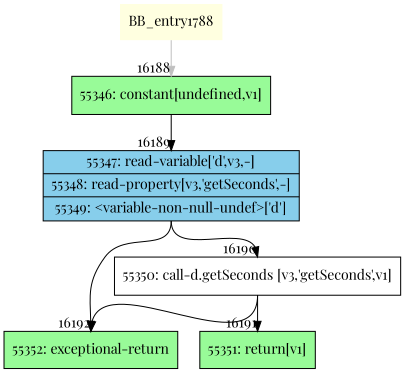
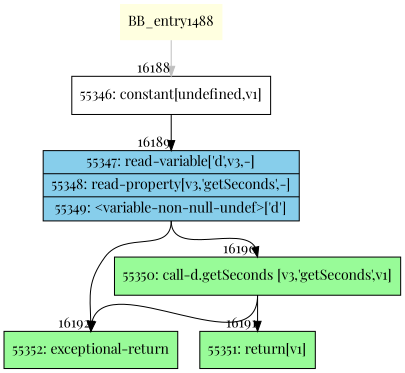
  digraph {
    fontname="Playfair Display"
    rankdir=TD
    node [fillcolor=white fontname="Playfair Display" shape=record style=filled]
    edge [fontname="Playfair Display" headport=n tailport=s]
-   BB_entry1488 [fillcolor=lightyellow shape=none label=BB_entry1788]
-   n2 [fillcolor=palegreen label="{55346: constant[undefined,v1]}"]
+   BB_entry1488 [fillcolor=lightyellow shape=none]
+   n2 [label="{55346: constant[undefined,v1]}"]
    n3 [fillcolor=skyblue label="{55347: read-variable['d',v3,-]|55348: read-property[v3,'getSeconds',-]|55349: \<variable-non-null-undef\>['d']}"]
-   n4 [label="{55350: call-d.getSeconds [v3,'getSeconds',v1]}"]
+   n4 [fillcolor=palegreen label="{55350: call-d.getSeconds [v3,'getSeconds',v1]}"]
    n5 [fillcolor=palegreen label="{55352: exceptional-return}"]
    n6 [fillcolor=palegreen label="{55351: return[v1]}"]
    BB_entry1488 -> n2 [color=gray headlabel="    16188"]
    n2 -> n3 [headlabel="      16189"]
    n3 -> n4 [headlabel="      16190"]
    n3 -> n5 [color=black headlabel="      16192"]
    n4 -> n5 [color=black]
    n4 -> n6 [headlabel="      16191"]
  }
